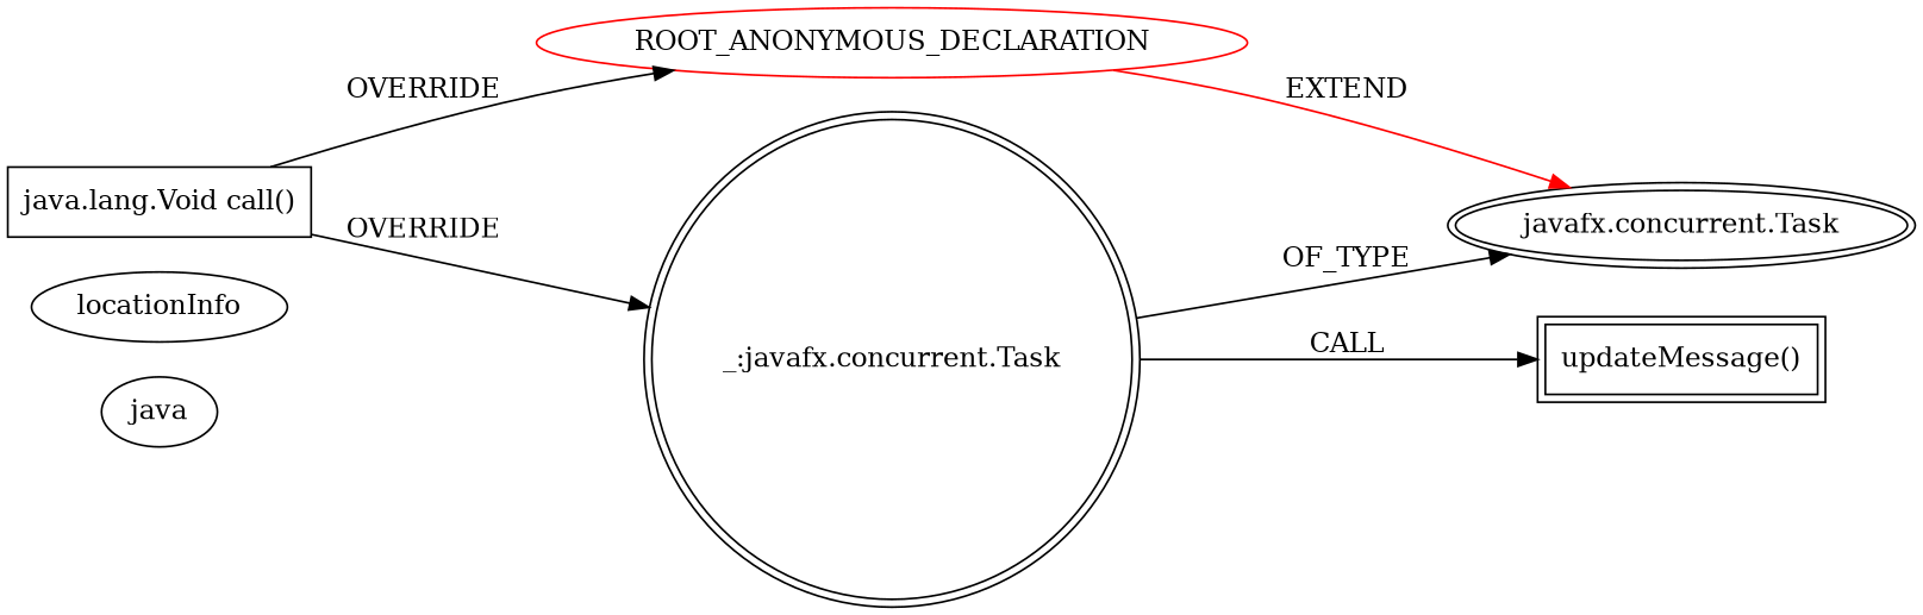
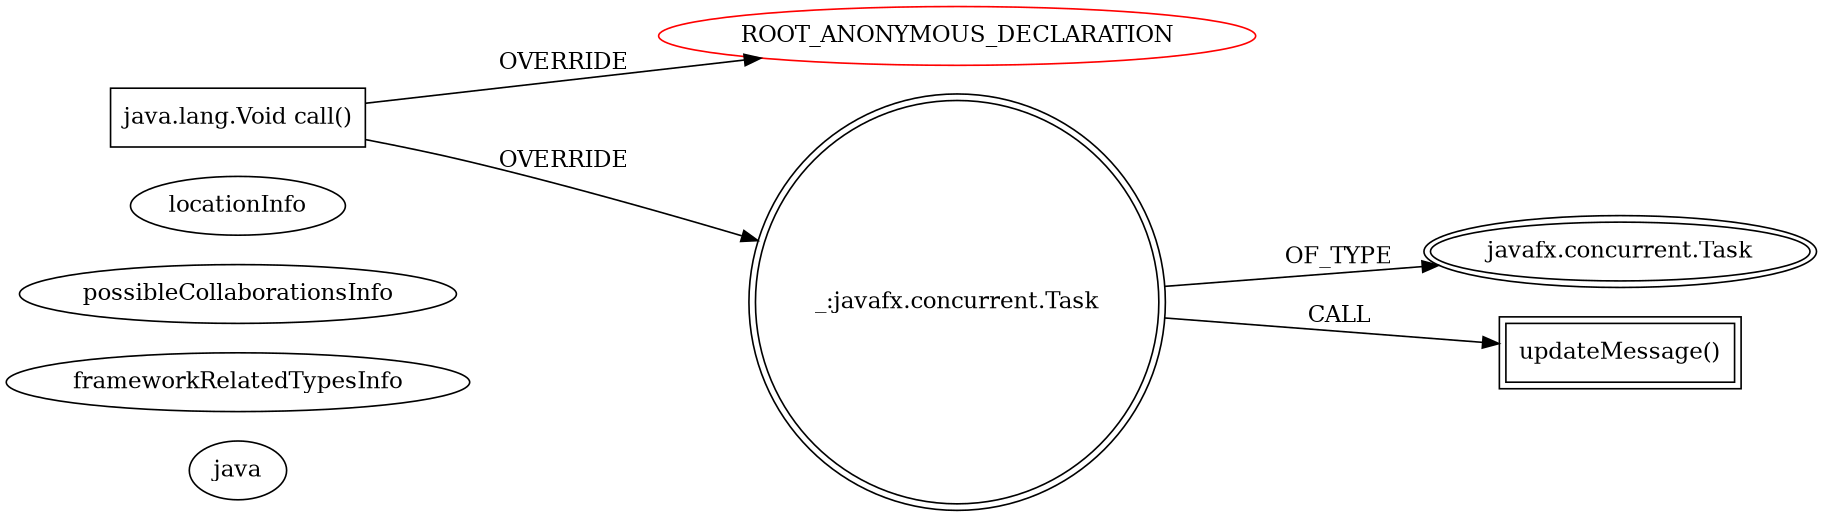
  digraph {
    rankdir=LR
    n1 [category=extension_graph graphId=3054 isAnonymous=true label=java possibleRelation=false]
+   frameworkRelatedTypesInfo [0="javafx.concurrent.Task"]
+   possibleCollaborationsInfo
    locationInfo [contextSignature="javafx.concurrent.Task createTask()" filePath="/hock323-eventManager/EventManager-master/src/eventManager/model/pokerTournament/LevelTimeService.java" graphId=3054 projectName="hock323-eventManager"]
    n5 [color=red isFrameworkType=false label=ROOT_ANONYMOUS_DECLARATION vertexType=ROOT_ANONYMOUS_DECLARATION]
    n6 [isFrameworkType=true label="javafx.concurrent.Task" peripheries=2 vertexType=FRAMEWORK_CLASS_TYPE]
    n7 [isFrameworkType=false label="java.lang.Void call()" shape=box vertexType=OVERRIDING_METHOD_DECLARATION]
    n8 [isFrameworkType=true label="_:javafx.concurrent.Task" peripheries=2 shape=circle vertexType=VARIABLE_EXPRESION]
    n9 [isFrameworkType=true label="updateMessage()" peripheries=2 shape=box vertexType=INSIDE_CALL]
-   n5 -> n6 [color=red label=EXTEND]
    n7 -> n5 [label=OVERRIDE]
    n7 -> n8 [label=OVERRIDE]
    n8 -> n6 [label=OF_TYPE]
    n8 -> n9 [label=CALL]
  }
